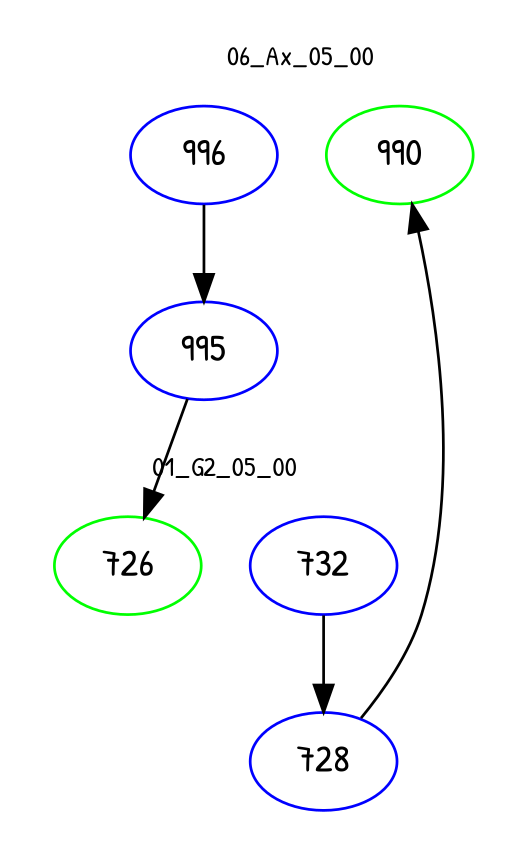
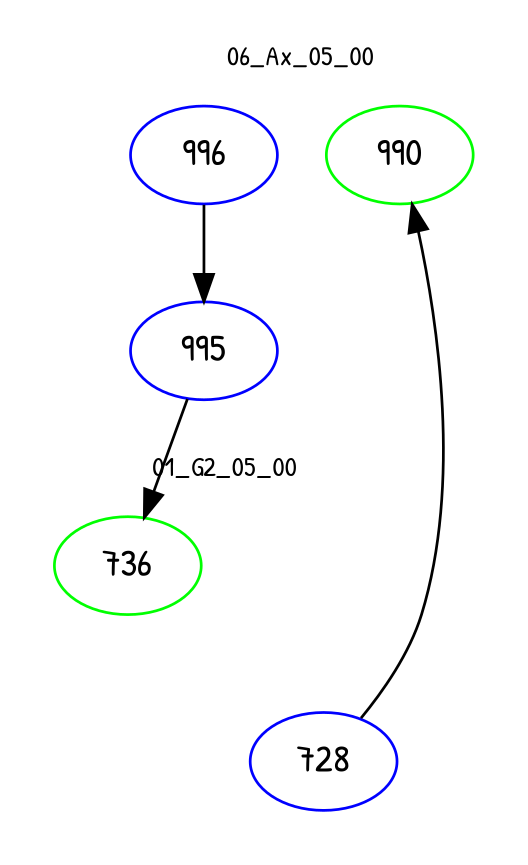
  digraph {
    fontname="Patrick Hand"
    node [color=blue fontname="Patrick Hand"]
    edge [color=black fontname="Patrick Hand"]
    n1 [label=996]
    n2 [color=green label=990]
    n3 [label=995]
-   n4 [label=732]
    n5 [label=728]
-   n6 [color=green label=726]
+   n6 [color=green label=736]
    subgraph cluster_1 {
      color=white
      fontsize=10
      label="06_Ax_05_00"
      n1
      n2
      n3
    }
    subgraph cluster_2 {
      color=white
      fontsize=10
      label="01_G2_05_00"
-     n4
      n5
      n6
    }
    n1 -> n3
    n3 -> n6
-   n4 -> n5
    n5 -> n2
  }
